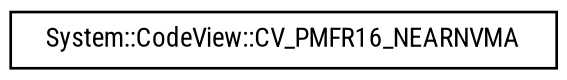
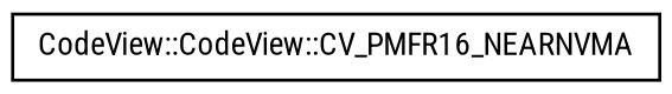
  digraph {
    rankdir=LR
    fontname="Roboto Condensed"
-   n1 [color=black fillcolor=white fontname="Roboto Condensed" fontsize=10 height=0.2 label="System::CodeView::CV_PMFR16_NEARNVMA" shape=record style=filled width=0.4]
+   n1 [color=black fillcolor=white fontname="Roboto Condensed" fontsize=10 height=0.2 label="CodeView::CodeView::CV_PMFR16_NEARNVMA" shape=record style=filled width=0.4]
  }
